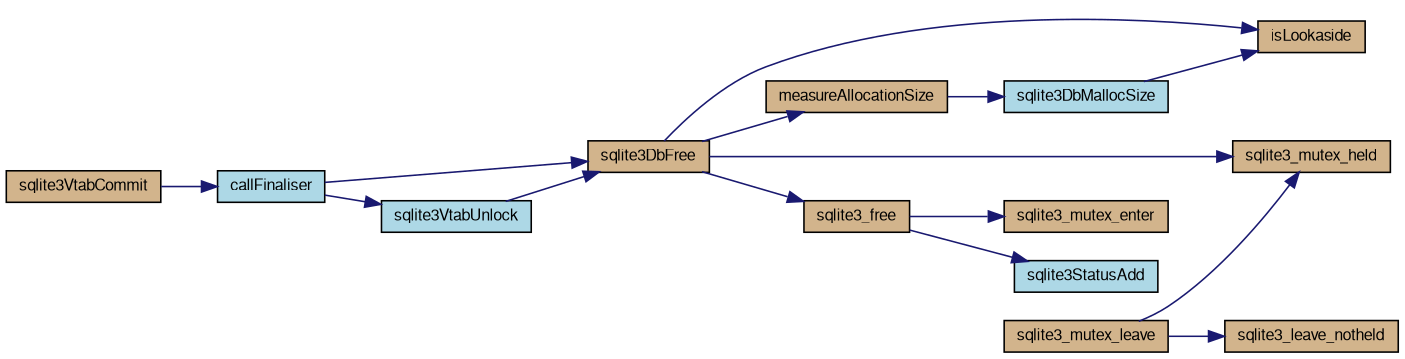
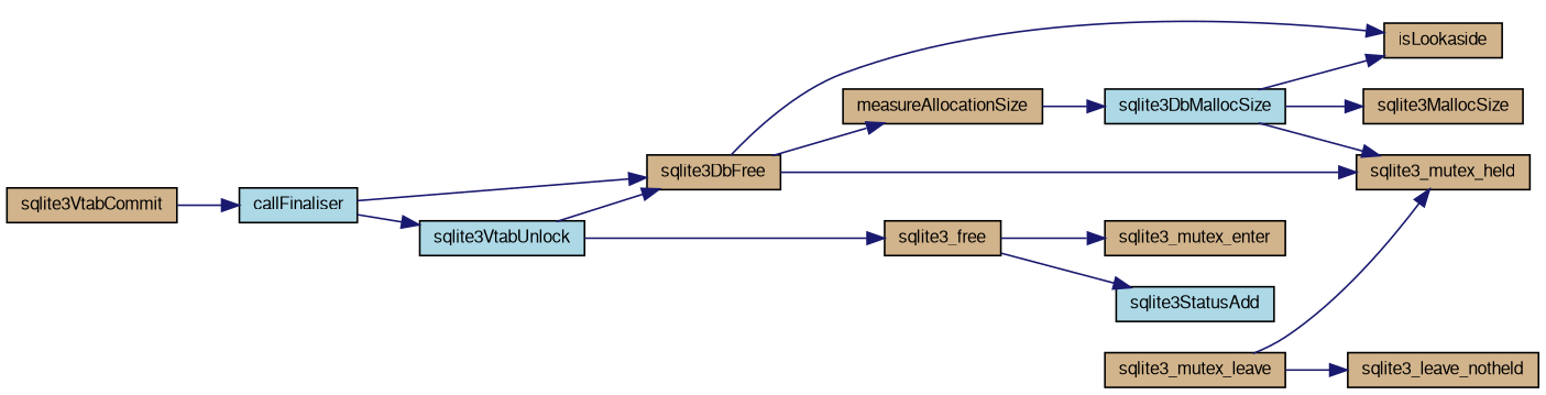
  digraph {
    rankdir=LR
    node [color=black fillcolor=tan fontname=FreeSans fontsize=10 shape=record style=filled]
    edge [color=midnightblue fontname=FreeSans fontsize=10 labelfontname=FreeSans labelfontsize=10 style=solid]
    n1 [fontcolor=black height=0.2 label=sqlite3VtabCommit width=0.4]
    n2 [fillcolor=lightblue height=0.2 label=callFinaliser width=0.4]
    n3 [fillcolor=lightblue height=0.2 label=sqlite3VtabUnlock width=0.4]
    n4 [height=0.2 label=sqlite3DbFree width=0.4]
    n5 [height=0.2 label=sqlite3_mutex_held width=0.4]
    n6 [height=0.2 label=measureAllocationSize width=0.4]
    n7 [height=0.2 label=isLookaside width=0.4]
    n8 [height=0.2 label=sqlite3_free width=0.4]
    n9 [fillcolor=lightblue height=0.2 label=sqlite3DbMallocSize width=0.4]
    n10 [height=0.2 label=sqlite3_mutex_enter width=0.4]
    n11 [fillcolor=lightblue height=0.2 label=sqlite3StatusAdd width=0.4]
+   n12 [height=0.2 label=sqlite3MallocSize width=0.4]
    n13 [height=0.2 label=sqlite3_mutex_leave width=0.4]
    n14 [height=0.2 label=sqlite3_leave_notheld width=0.4]
    n1 -> n2
    n2 -> n3
    n2 -> n4
    n3 -> n4
    n4 -> n5
    n4 -> n6
    n4 -> n7
-   n4 -> n8
+   n3 -> n8
    n6 -> n9
    n8 -> n10
    n8 -> n11
+   n9 -> n5
    n9 -> n7
+   n9 -> n12
    n13 -> n5
    n13 -> n14
  }
